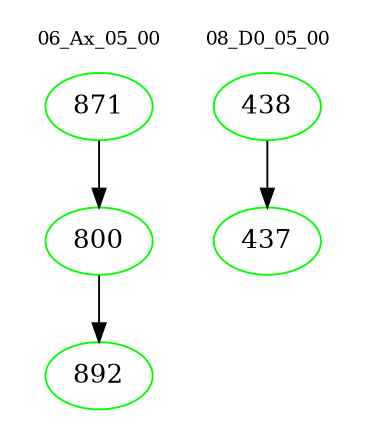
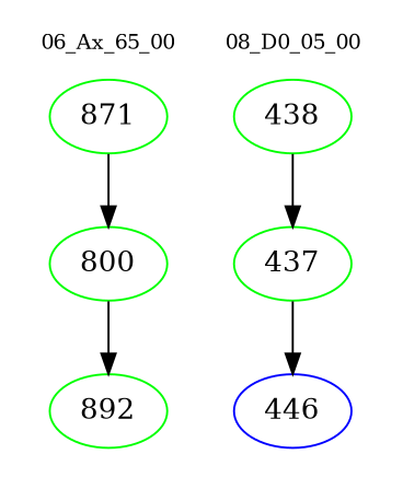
  digraph {
    node [color=green]
    edge [color=black]
    n1 [label=871]
    n2 [label=800]
    n3 [label=892]
    n4 [label=438]
    n5 [label=437]
+   n6 [color=blue label=446]
    subgraph cluster_1 {
      color=white
      fontsize=10
-     label="06_Ax_05_00"
+     label="06_Ax_65_00"
      n1
      n2
      n3
    }
    subgraph cluster_2 {
      color=white
      fontsize=10
      label="08_D0_05_00"
      n4
      n5
+     n6
    }
    n1 -> n2
    n2 -> n3
    n4 -> n5
+   n5 -> n6
  }
